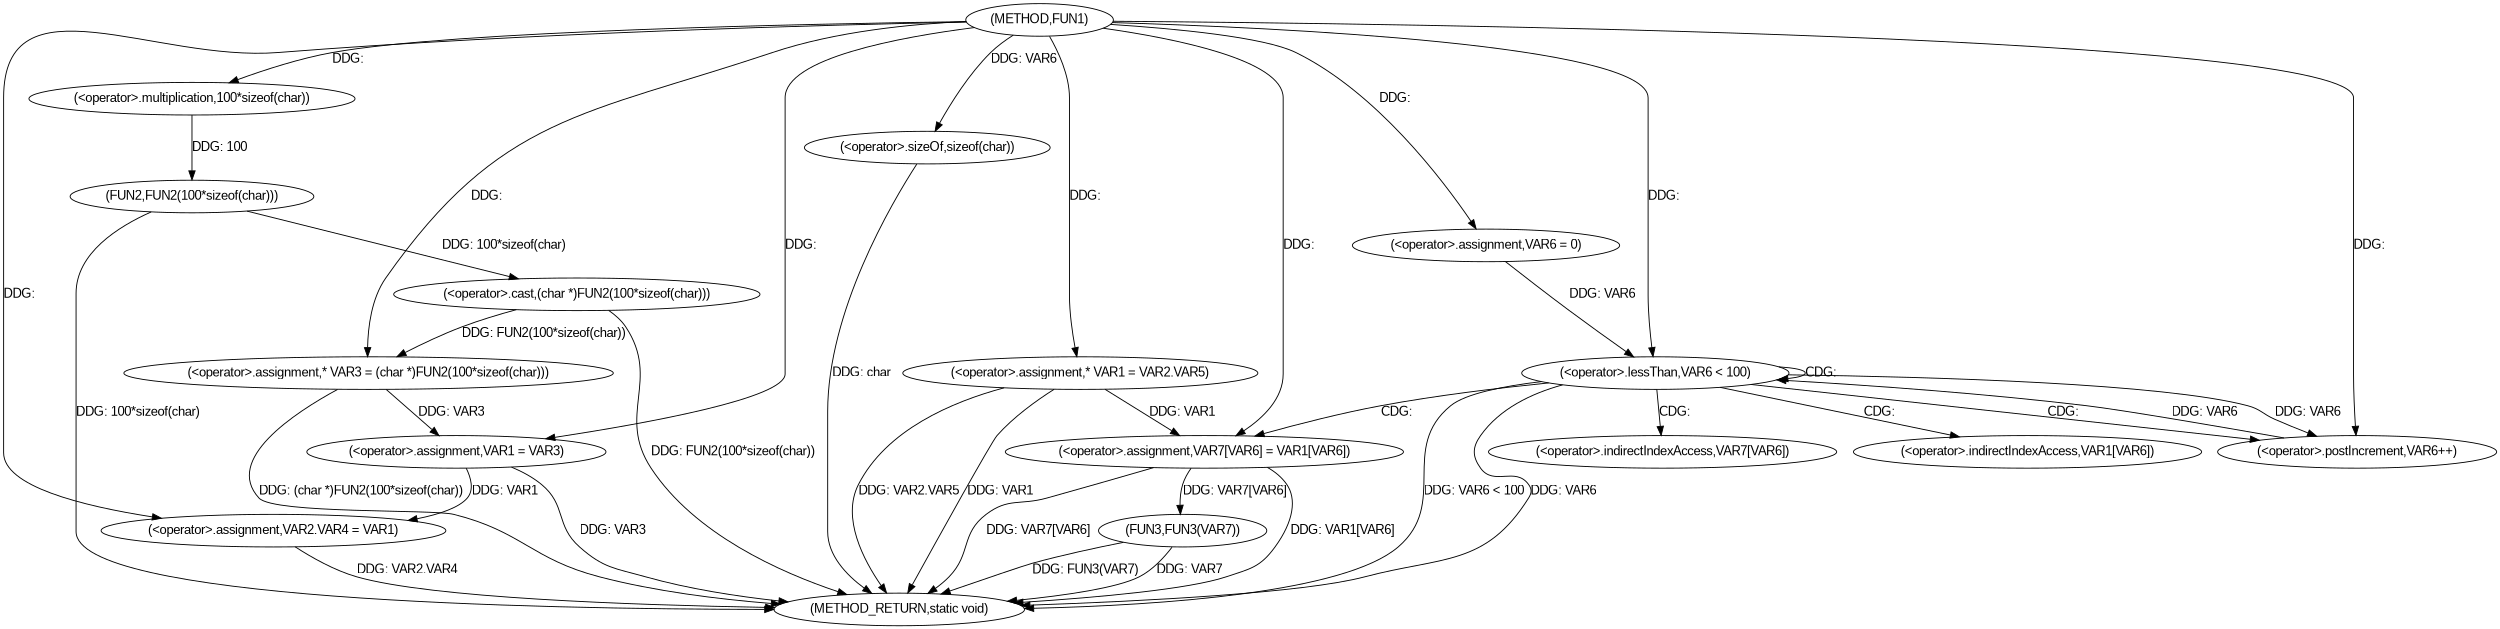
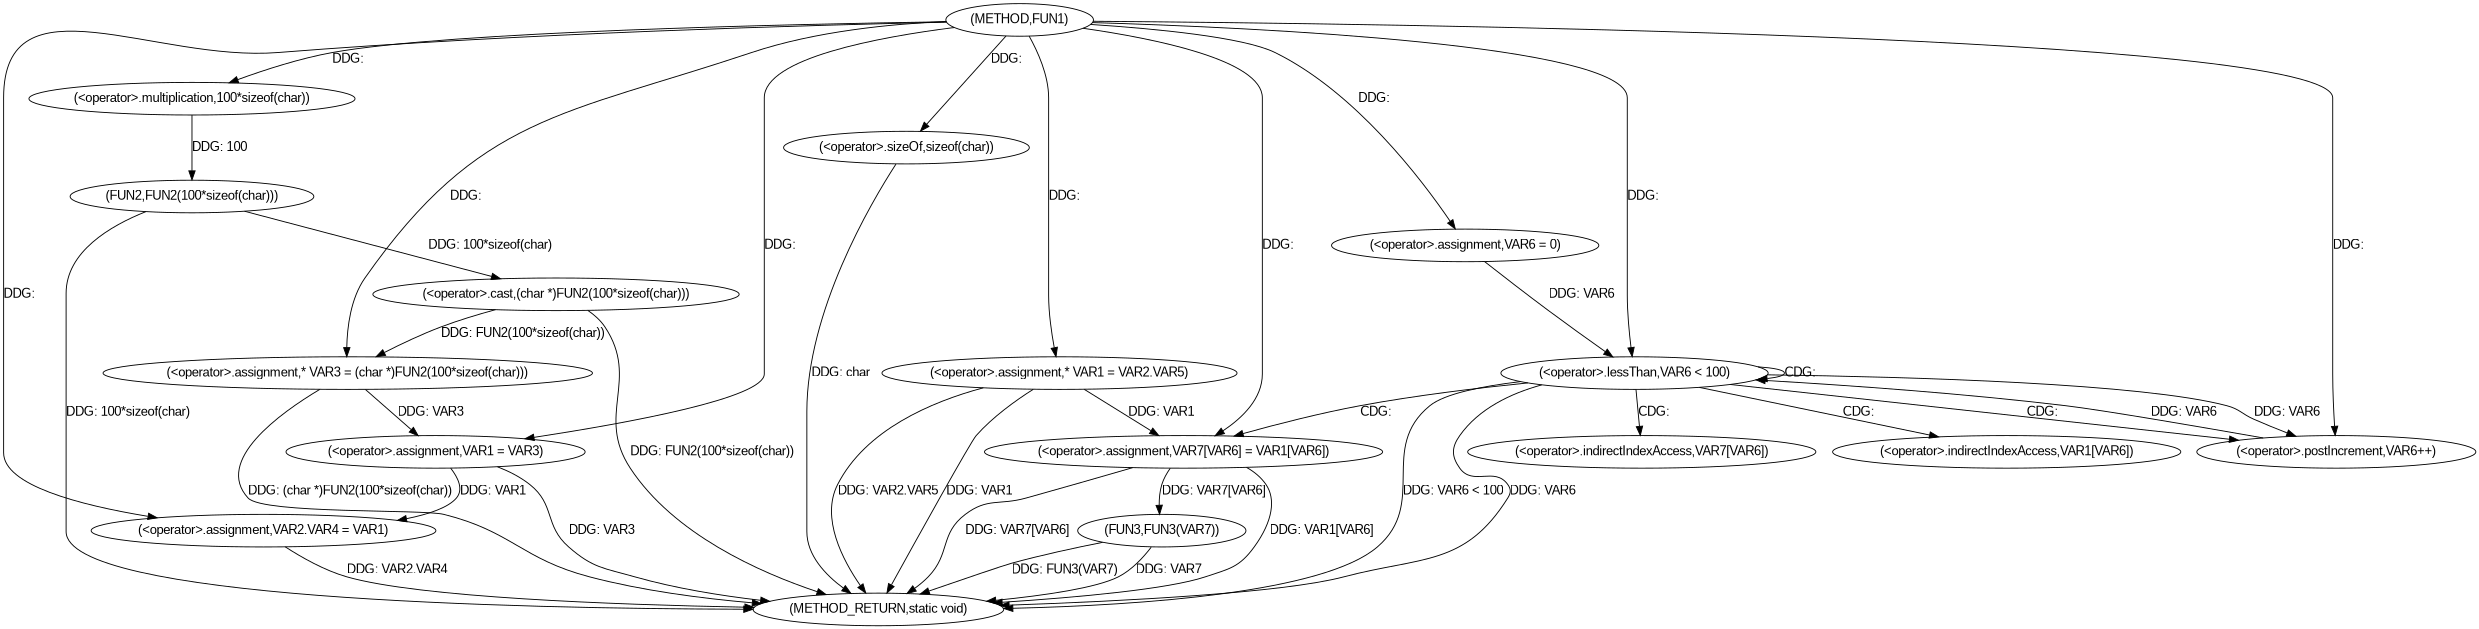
  digraph {
    fontname="Liberation Sans"
    node [fontname="Liberation Sans"]
    edge [fontname="Liberation Sans"]
    n1 [label="(METHOD,FUN1)"]
    n2 [label="(<operator>.assignment,* VAR3 = (char *)FUN2(100*sizeof(char)))"]
    n3 [label="(<operator>.multiplication,100*sizeof(char))"]
    n4 [label="(<operator>.sizeOf,sizeof(char))"]
    n5 [label="(<operator>.assignment,VAR1 = VAR3)"]
    n6 [label="(<operator>.assignment,VAR2.VAR4 = VAR1)"]
    n7 [label="(<operator>.assignment,* VAR1 = VAR2.VAR5)"]
    n8 [label="(<operator>.assignment,VAR6 = 0)"]
    n9 [label="(<operator>.lessThan,VAR6 < 100)"]
    n10 [label="(<operator>.postIncrement,VAR6++)"]
    n11 [label="(<operator>.assignment,VAR7[VAR6] = VAR1[VAR6])"]
    n12 [label="(METHOD_RETURN,static void)"]
    n13 [label="(FUN2,FUN2(100*sizeof(char)))"]
    n14 [label="(<operator>.indirectIndexAccess,VAR7[VAR6])"]
    n15 [label="(<operator>.indirectIndexAccess,VAR1[VAR6])"]
    n16 [label="(FUN3,FUN3(VAR7))"]
    n17 [label="(<operator>.cast,(char *)FUN2(100*sizeof(char)))"]
    n1 -> n2 [label="DDG: "]
    n1 -> n3 [label="DDG: "]
-   n1 -> n4 [label="DDG: VAR6"]
+   n1 -> n4 [label="DDG: "]
    n1 -> n5 [label="DDG: "]
    n1 -> n6 [label="DDG: "]
    n1 -> n7 [label="DDG: "]
    n1 -> n8 [label="DDG: "]
    n1 -> n9 [label="DDG: "]
    n1 -> n10 [label="DDG: "]
    n1 -> n11 [label="DDG: "]
    n2 -> n5 [label="DDG: VAR3"]
    n2 -> n12 [label="DDG: (char *)FUN2(100*sizeof(char))"]
    n3 -> n13 [label="DDG: 100"]
    n4 -> n12 [label="DDG: char"]
    n5 -> n6 [label="DDG: VAR1"]
    n5 -> n12 [label="DDG: VAR3"]
    n6 -> n12 [label="DDG: VAR2.VAR4"]
    n7 -> n11 [label="DDG: VAR1"]
    n7 -> n12 [label="DDG: VAR2.VAR5"]
    n7 -> n12 [label="DDG: VAR1"]
    n8 -> n9 [label="DDG: VAR6"]
    n9 -> n9 [label="CDG: "]
    n9 -> n10 [label="DDG: VAR6"]
    n9 -> n10 [label="CDG: "]
    n9 -> n11 [label="CDG: "]
    n9 -> n12 [label="DDG: VAR6 < 100"]
    n9 -> n12 [label="DDG: VAR6"]
    n9 -> n14 [label="CDG: "]
    n9 -> n15 [label="CDG: "]
    n10 -> n9 [label="DDG: VAR6"]
    n11 -> n12 [label="DDG: VAR1[VAR6]"]
    n11 -> n12 [label="DDG: VAR7[VAR6]"]
    n11 -> n16 [label="DDG: VAR7[VAR6]"]
    n13 -> n12 [label="DDG: 100*sizeof(char)"]
    n13 -> n17 [label="DDG: 100*sizeof(char)"]
    n16 -> n12 [label="DDG: FUN3(VAR7)"]
    n16 -> n12 [label="DDG: VAR7"]
    n17 -> n2 [label="DDG: FUN2(100*sizeof(char))"]
    n17 -> n12 [label="DDG: FUN2(100*sizeof(char))"]
  }
